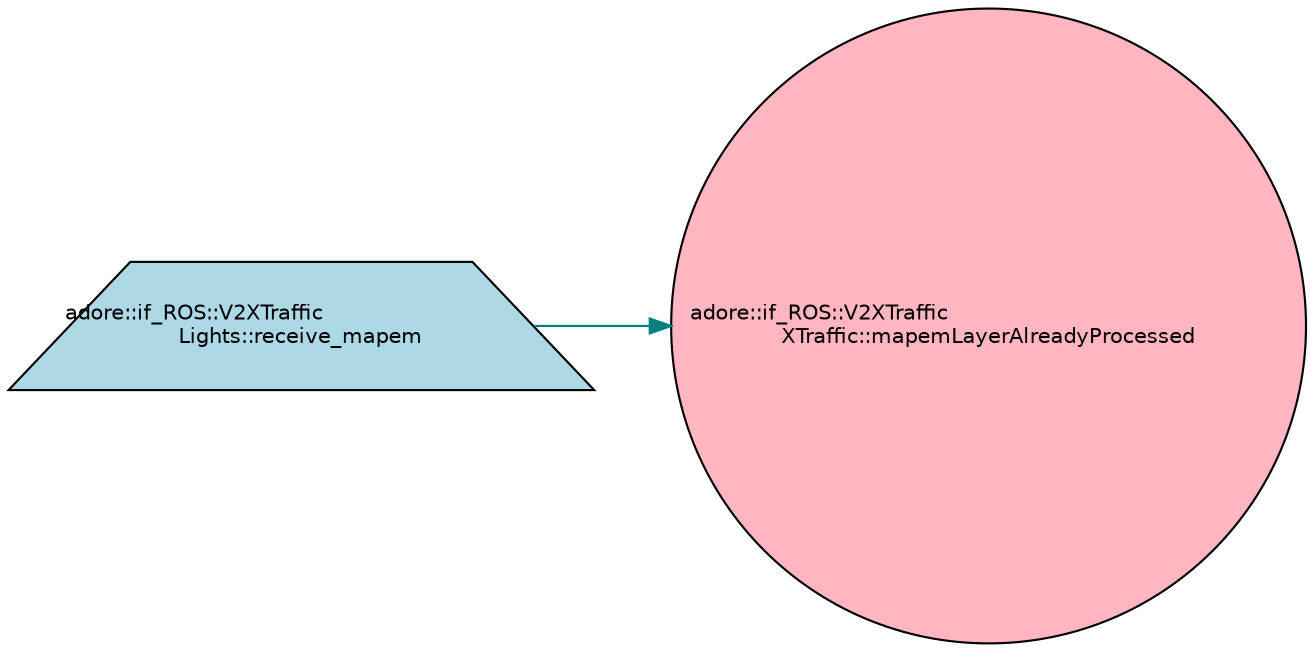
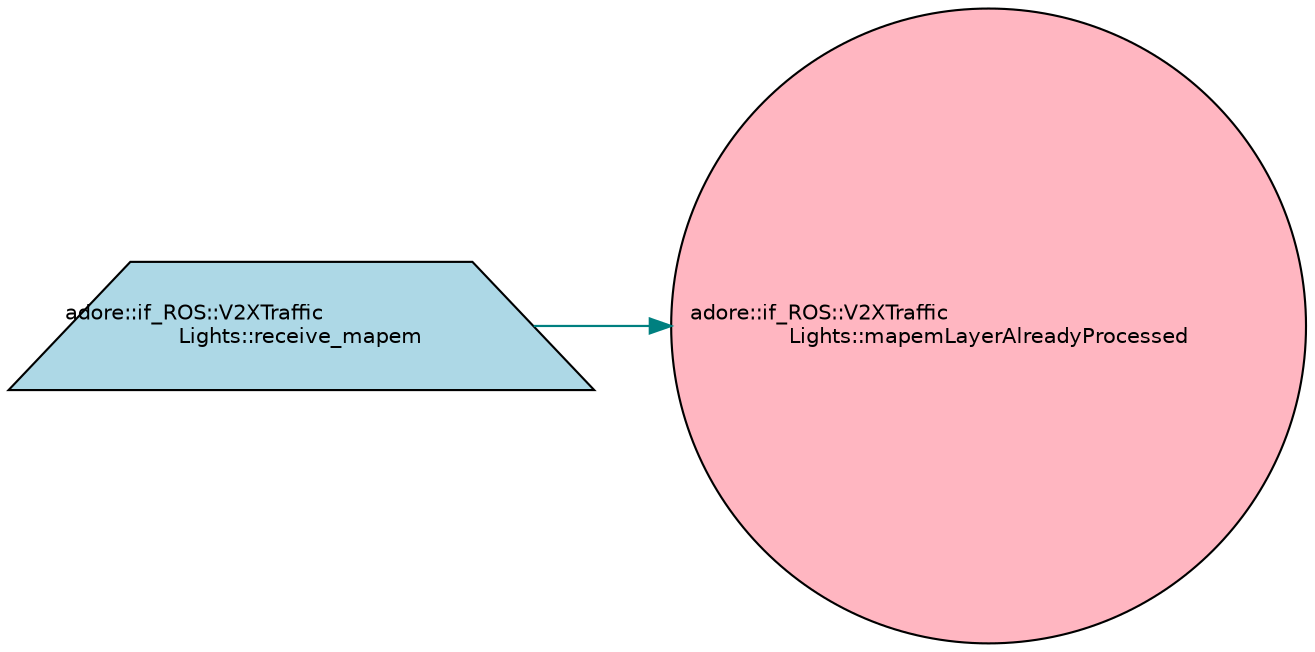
  digraph {
    rankdir=LR
    fontname="DejaVu Sans"
    node [color=black fontname="DejaVu Sans" fontsize=10 style=filled]
    n1 [fillcolor=lightblue fontcolor=black height=0.2 label="adore::if_ROS::V2XTraffic\lLights::receive_mapem" shape=trapezium width=0.4]
-   n2 [fillcolor=lightpink height=0.2 label="adore::if_ROS::V2XTraffic\lXTraffic::mapemLayerAlreadyProcessed" shape=circle width=0.4]
+   n2 [fillcolor=lightpink height=0.2 label="adore::if_ROS::V2XTraffic\lLights::mapemLayerAlreadyProcessed" shape=circle width=0.4]
    n1 -> n2 [color=teal fontname="DejaVu Sans" fontsize=10 labelfontname=Helvetica labelfontsize=10 style=solid]
  }
